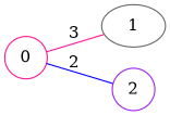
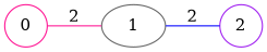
  graph {
    rankdir=LR
    node [shape=circle weight=1]
    1 [color=gray40 shape=ellipse]
    0 [color=deeppink]
    2 [color=purple]
-   0 -- 2 [color=blue label=2]
-   0 -- 1 [color=deeppink label=3]
+   1 -- 2 [color=blue label=2]
+   0 -- 1 [color=deeppink label=2]
  }
